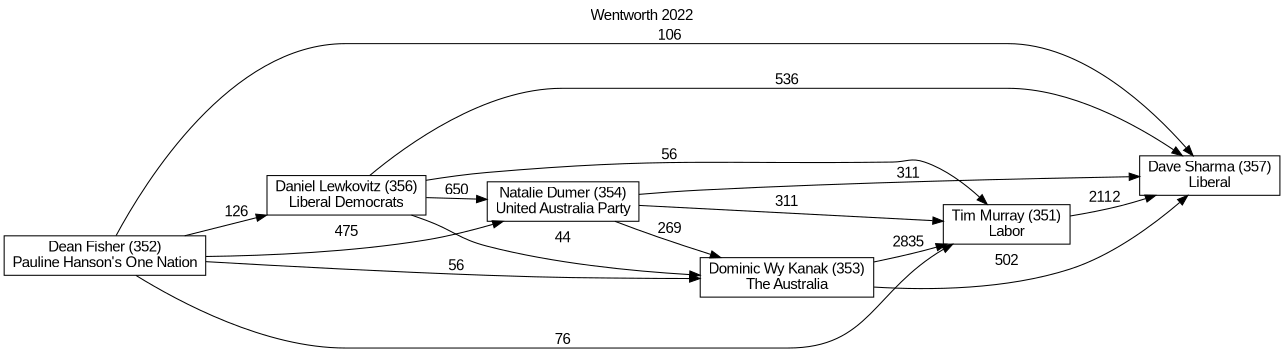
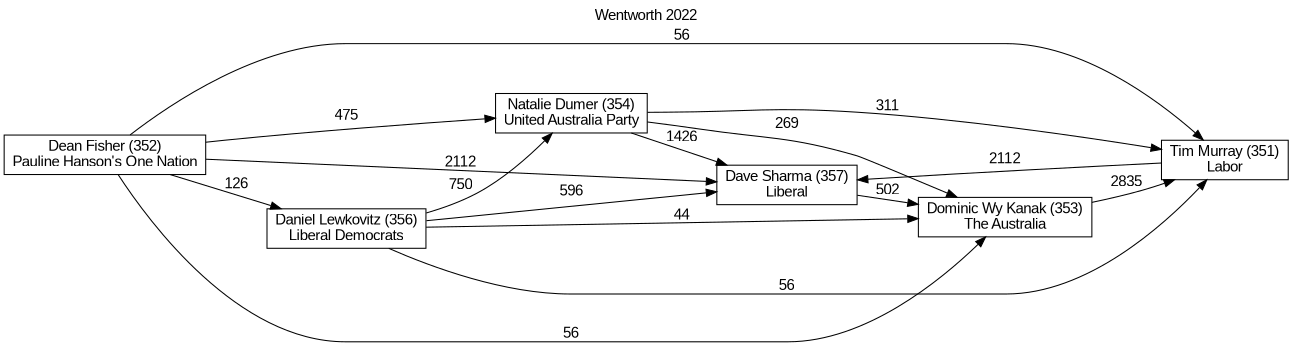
  digraph {
    fontname="Liberation Sans"
    label="Wentworth 2022"
    labelloc=t
    mclimit=10
    rankdir=LR
    node [fontname="Liberation Sans" shape=box]
    edge [fontname="Liberation Sans"]
    n1 [label="Dave Sharma (357)\nLiberal"]
    n2 [label="Tim Murray (351)\nLabor"]
    n3 [label="Dominic Wy Kanak (353)\nThe Australia"]
    n4 [label="Natalie Dumer (354)\nUnited Australia Party"]
    n5 [label="Daniel Lewkovitz (356)\nLiberal Democrats"]
    n6 [label="Dean Fisher (352)\nPauline Hanson's One Nation"]
    n2 -> n1 [label=2112]
-   n3 -> n1 [label=502]
+   n1 -> n3 [label=502]
    n3 -> n2 [label=2835]
-   n4 -> n1 [label=311]
+   n4 -> n1 [label=1426]
    n4 -> n2 [label=311]
    n4 -> n3 [label=269]
-   n5 -> n1 [label=536]
+   n5 -> n1 [label=596]
    n5 -> n2 [label=56]
    n5 -> n3 [label=44]
-   n5 -> n4 [label=650]
-   n6 -> n1 [label=106]
-   n6 -> n2 [label=76]
+   n5 -> n4 [label=750]
+   n6 -> n1 [label=2112]
+   n6 -> n2 [label=56]
    n6 -> n3 [label=56]
    n6 -> n4 [label=475]
    n6 -> n5 [label=126]
  }
